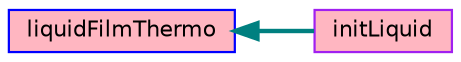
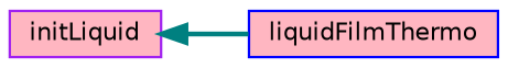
  digraph {
    rankdir=LR
    fontname="DejaVu Sans"
    node [fillcolor=lightpink fontname="DejaVu Sans" fontsize=10 shape=record style=filled]
    n1 [color=blue fontcolor=black height=0.2 label=liquidFilmThermo width=0.4]
    n2 [color=purple height=0.2 label=initLiquid width=0.4]
-   n1 -> n2 [color=teal dir=back fontname="DejaVu Sans" fontsize=10 labelfontname=FreeSans labelfontsize=10 style=bold]
+   n2 -> n1 [color=teal dir=back fontname="DejaVu Sans" fontsize=10 labelfontname=FreeSans labelfontsize=10 style=bold]
  }
